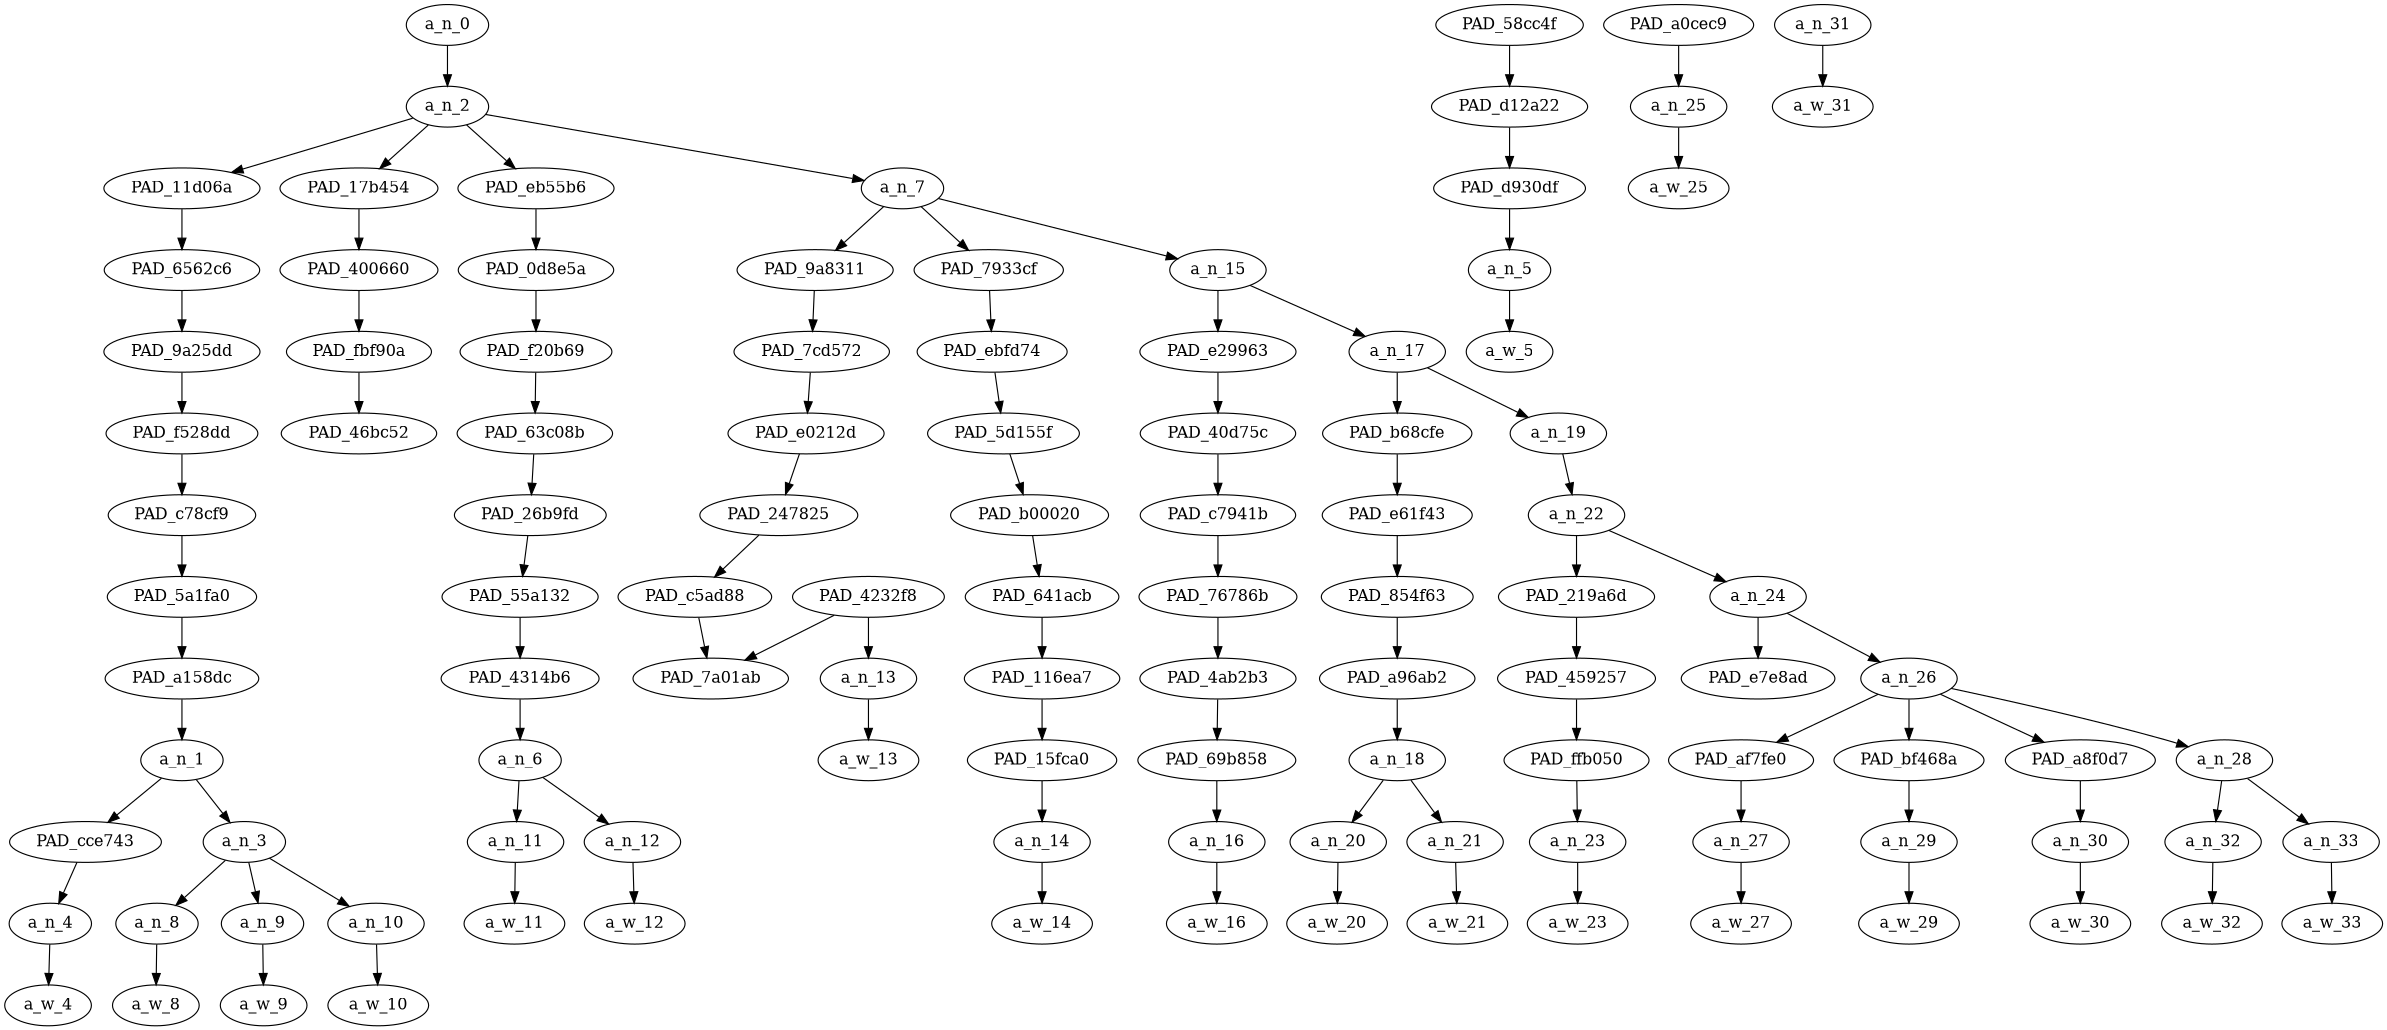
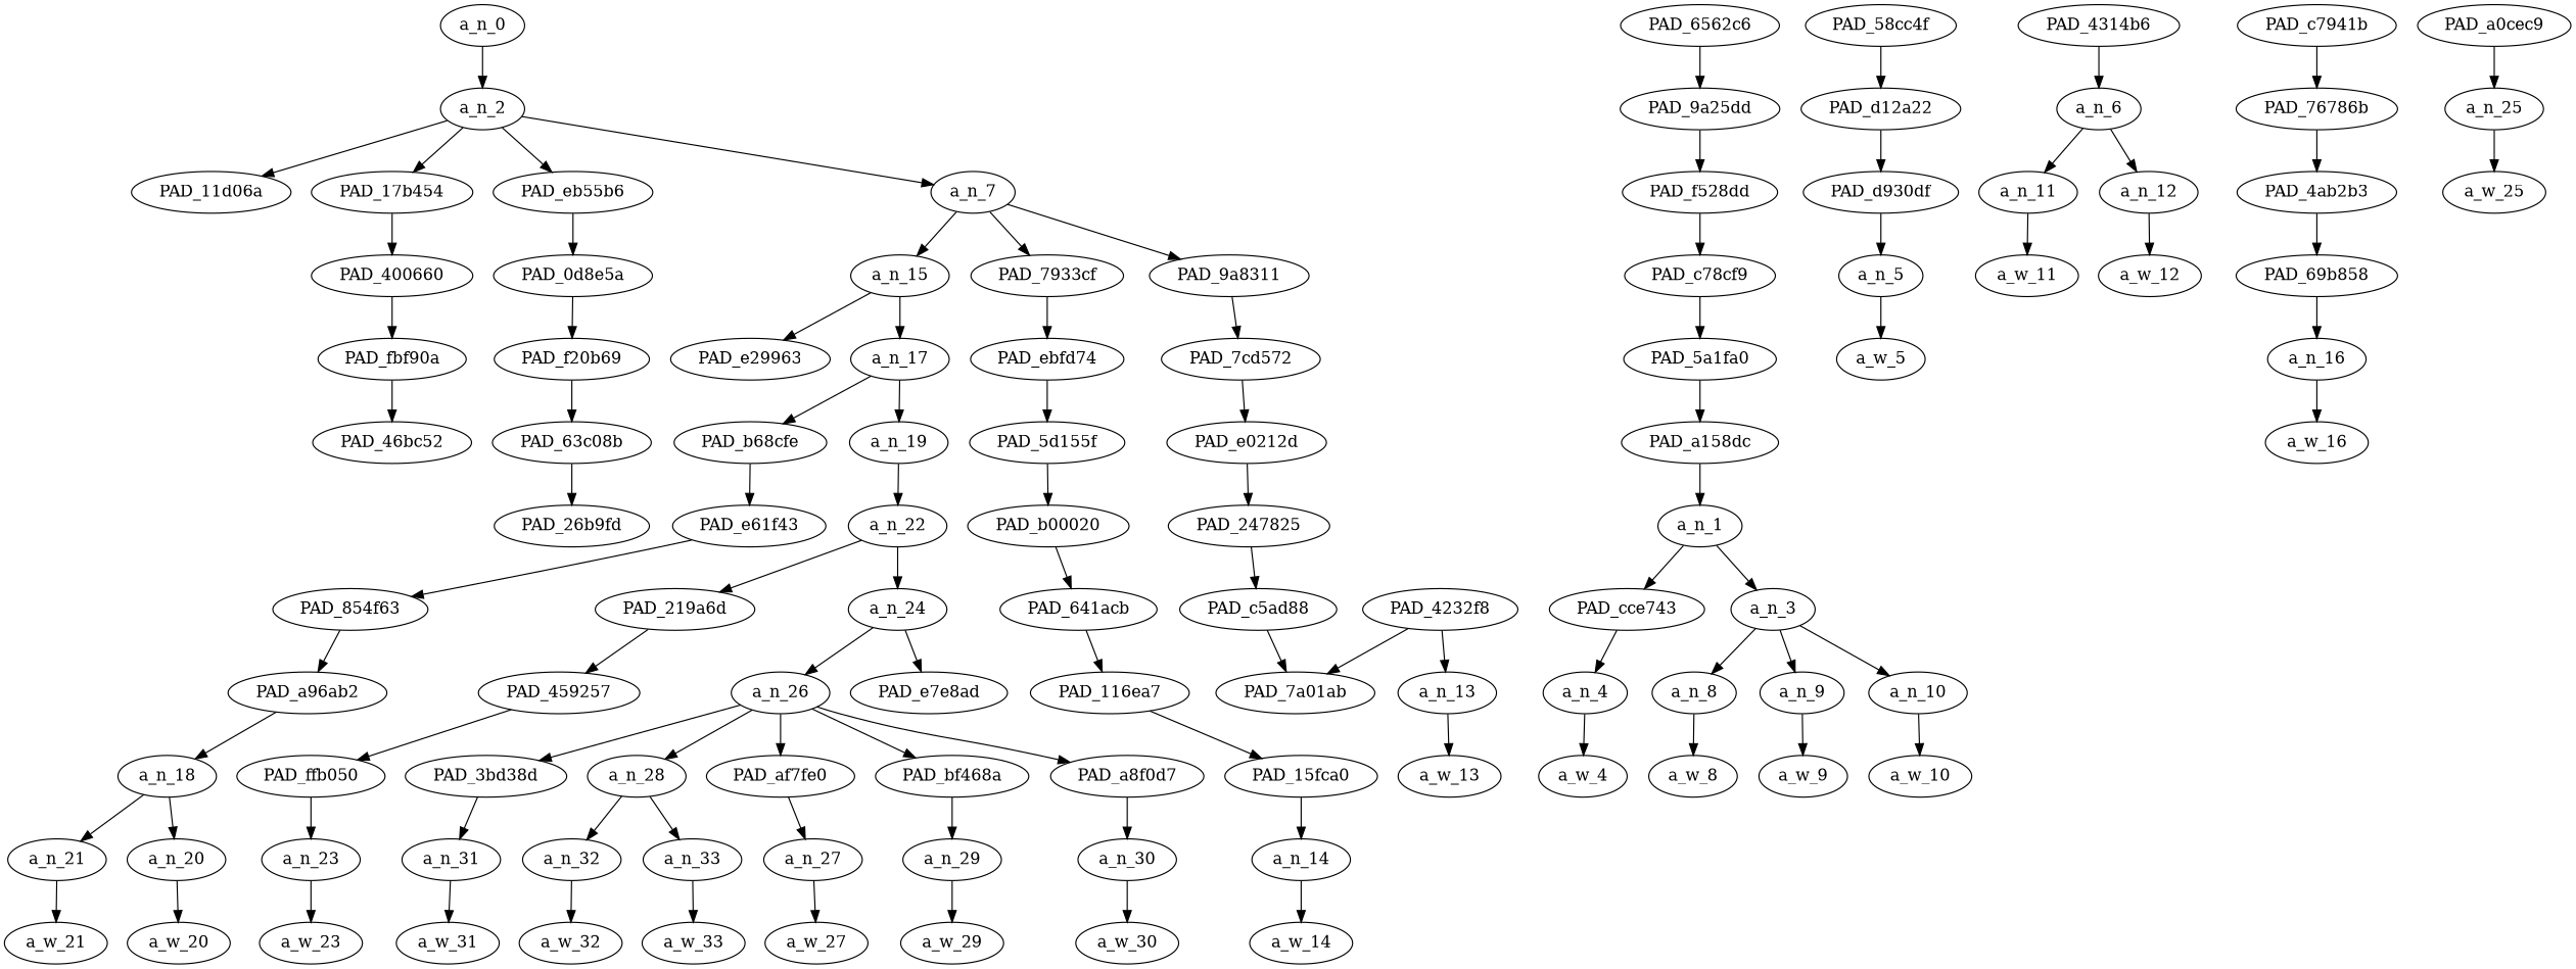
  strict digraph {
    node [div_dir=1 index=0 level=1 text_span="[4]" value=0.25420483]
    a_n_0 [level=11 text_span="[0, 1, 2, 3, 4, 5, 6, 7, 8, 9, 10, 11, 12, 13, 14, 15, 16, 17, 18, 19]" value=1.00000000]
    a_n_2 [index=1 level=10 text_span="[4, 5, 6, 7, 8, 9, 10, 11, 12, 13, 14, 15, 16, 17, 18, 19]" value=0.74502649]
    PAD_11d06a [level=10 text_span="[0, 1, 2, 3]"]
    PAD_6562c6 [level=9 text_span="[0, 1, 2, 3]"]
    PAD_17b454 [index=1 level=9 value=0.03202855]
    PAD_eb55b6 [index=2 level=9 text_span="[5, 6]" value=0.24710743]
    a_n_7 [index=3 level=9 text_span="[7, 8, 9, 10, 11, 12, 13, 14, 15, 16, 17, 18, 19]" value=0.46526393]
    PAD_9a25dd [level=8 text_span="[0, 1, 2, 3]"]
    PAD_400660 [index=1 level=8 value=0.03202855]
    PAD_0d8e5a [index=2 level=8 text_span="[5, 6]" value=0.24710743]
    PAD_9a8311 [index=3 level=8 text_span="[7]" value=0.03526674]
    PAD_7933cf [index=4 level=8 text_span="[8]" value=0.02296026]
    a_n_15 [index=5 level=8 text_span="[9, 10, 11, 12, 13, 14, 15, 16, 17, 18, 19]" value=0.40685536]
    PAD_f528dd [level=7 text_span="[0, 1, 2, 3]"]
    PAD_c78cf9 [level=6 text_span="[0, 1, 2, 3]"]
    PAD_5a1fa0 [level=5 text_span="[0, 1, 2, 3]"]
    PAD_a158dc [level=4 text_span="[0, 1, 2, 3]"]
    a_n_1 [level=3 text_span="[0, 1, 2, 3]"]
    PAD_cce743 [index=1 level=2 text_span="[3]" value=0.02971080]
    a_n_3 [level=2 text_span="[0, 1, 2]" value=0.22404425]
    a_n_4 [index=3 text_span="[3]" value=0.02971080]
    a_n_8 [text_span="[0]" value=0.06208006]
    a_n_9 [index=1 text_span="[1]" value=0.02954467]
    a_n_10 [index=2 text_span="[2]" value=0.13198065]
    a_w_4 [div_dir=0 index=3 level=0 text_span="[3]" value=hey]
    a_w_8 [div_dir=0 level=0 text_span="[0]" value=lol]
    a_w_9 [div_dir=0 index=1 level=0 text_span="[1]" value=nice]
    a_w_10 [div_dir=0 index=2 level=0 text_span="[2]" value=boomerposting]
    PAD_fbf90a [index=1 level=7 value=0.03202855]
    PAD_f20b69 [index=2 level=7 text_span="[5, 6]" value=0.24710743]
    PAD_7cd572 [index=3 level=7 text_span="[7]" value=0.03526674]
    PAD_ebfd74 [index=4 level=7 text_span="[8]" value=0.02296026]
    PAD_e29963 [div_dir=-1 index=5 level=7 text_span="[9]" value=0.02196511]
    a_n_17 [index=6 level=7 text_span="[10, 11, 12, 13, 14, 15, 16, 17, 18, 19]" value=0.38475250]
    PAD_46bc52 [index=1 level=6 value=0.03202855]
    n36 [index=1 label=PAD_58cc4f level=4 value=0.03202855]
    PAD_d12a22 [index=1 level=3 value=0.03202855]
    PAD_d930df [index=2 level=2 value=0.03202855]
    a_n_5 [index=4 value=0.03202855]
    a_w_5 [div_dir=0 index=4 level=0 value=does]
    PAD_63c08b [index=2 level=6 text_span="[5, 6]" value=0.24710743]
    PAD_26b9fd [index=2 level=5 text_span="[5, 6]" value=0.24710743]
-   PAD_55a132 [index=2 level=4 text_span="[5, 6]" value=0.24710743]
    PAD_4314b6 [index=2 level=3 text_span="[5, 6]" value=0.24710743]
    a_n_6 [index=3 level=2 text_span="[5, 6]" value=0.24710743]
    a_n_11 [index=5 text_span="[5]" value=0.16037762]
    a_n_12 [index=6 text_span="[6]" value=0.08566579]
    a_w_11 [div_dir=0 index=5 level=0 text_span="[5]" value=kike]
    a_w_12 [div_dir=0 index=6 level=0 text_span="[6]" value=jism]
    PAD_e0212d [index=3 level=6 text_span="[7]" value=0.03526674]
    PAD_5d155f [index=4 level=6 text_span="[8]" value=0.02296026]
-   PAD_40d75c [div_dir=-1 index=5 level=6 text_span="[9]" value=0.02196511]
    PAD_b68cfe [index=6 level=6 text_span="[10, 11]" value=0.12833307]
    a_n_19 [index=7 level=6 text_span="[12, 13, 14, 15, 16, 17, 18, 19]" value=0.25627291]
    PAD_247825 [index=3 level=5 text_span="[7]" value=0.03526674]
    PAD_c5ad88 [index=3 level=4 text_span="[7]" value=0.03526674]
    PAD_7a01ab [index=3 level=3 text_span="[7]" value=0.03526674]
    PAD_4232f8 [index=4 level=2 text_span="[7]" value=0.03526674]
    a_n_13 [index=7 text_span="[7]" value=0.03526674]
    a_w_13 [div_dir=0 index=7 level=0 text_span="[7]" value=taste]
    PAD_b00020 [index=4 level=5 text_span="[8]" value=0.02296026]
    PAD_641acb [index=4 level=4 text_span="[8]" value=0.02296026]
    PAD_116ea7 [index=4 level=3 text_span="[8]" value=0.02296026]
    PAD_15fca0 [index=5 level=2 text_span="[8]" value=0.02296026]
    a_n_14 [index=8 text_span="[8]" value=0.02296026]
    a_w_14 [div_dir=0 index=8 level=0 text_span="[8]" value=better]
    PAD_c7941b [div_dir=-1 index=5 level=5 text_span="[9]" value=0.02196511]
    PAD_e61f43 [index=6 level=5 text_span="[10, 11]" value=0.12833307]
    a_n_22 [index=7 level=5 text_span="[12, 13, 14, 15, 16, 17, 18, 19]" value=0.25612025]
    PAD_76786b [div_dir=-1 index=5 level=4 text_span="[9]" value=0.02196511]
    PAD_4ab2b3 [div_dir=-1 index=5 level=3 text_span="[9]" value=0.02196511]
    PAD_69b858 [div_dir=-1 index=6 level=2 text_span="[9]" value=0.02196511]
    a_n_16 [div_dir=-1 index=9 text_span="[9]" value=0.02196511]
    a_w_16 [div_dir=0 index=9 level=0 text_span="[9]" value=on]
    PAD_854f63 [index=6 level=4 text_span="[10, 11]" value=0.12833307]
    PAD_219a6d [index=7 level=4 text_span="[12]" value=0.02472074]
    a_n_24 [index=8 level=4 text_span="[13, 14, 15, 16, 17, 18, 19]" value=0.23124684]
    PAD_a96ab2 [index=6 level=3 text_span="[10, 11]" value=0.12833307]
    a_n_18 [index=7 level=2 text_span="[10, 11]" value=0.12833307]
    a_n_20 [index=10 text_span="[10]" value=0.02305244]
    a_n_21 [div_dir=-1 index=11 text_span="[11]" value=0.10524804]
    a_w_20 [div_dir=0 index=10 level=0 text_span="[10]" value=the]
    a_w_21 [div_dir=0 index=11 level=0 text_span="[11]" value=shabbat]
    PAD_459257 [index=7 level=3 text_span="[12]" value=0.02472074]
    PAD_e7e8ad [index=8 level=3 text_span="[13]" value=0.02480489]
    a_n_26 [index=9 level=3 text_span="[14, 15, 16, 17, 18, 19]" value=0.20634218]
    PAD_ffb050 [index=8 level=2 text_span="[12]" value=0.02472074]
    PAD_af7fe0 [index=10 level=2 text_span="[14]" value=0.02511218]
    PAD_bf468a [index=12 level=2 text_span="[17]" value=0.04451676]
    PAD_a8f0d7 [index=13 level=2 text_span="[18]" value=0.06365805]
+   PAD_3bd38d [div_dir=-1 index=14 level=2 text_span="[19]" value=0.02875912]
    a_n_28 [index=11 level=2 text_span="[15, 16]" value=0.04419058]
    a_n_23 [index=12 text_span="[12]" value=0.02472074]
    a_w_23 [div_dir=0 index=12 level=0 text_span="[12]" value=you]
    PAD_a0cec9 [index=9 level=2 text_span="[13]" value=0.02480489]
    a_n_25 [index=13 text_span="[13]" value=0.02480489]
    a_n_27 [index=14 text_span="[14]" value=0.02511218]
    a_n_29 [index=17 text_span="[17]" value=0.04451676]
    a_n_30 [index=18 text_span="[18]" value=0.06365805]
    a_n_31 [div_dir=-1 index=19 text_span="[19]" value=0.02875912]
    a_n_32 [index=15 text_span="[15]" value=0.02303090]
    a_n_33 [index=16 text_span="[16]" value=0.02108868]
    a_w_25 [div_dir=0 index=13 level=0 text_span="[13]" value=d]
    a_w_27 [div_dir=0 index=14 level=0 text_span="[14]" value=know]
    a_w_29 [div_dir=0 index=17 level=0 text_span="[17]" value=lol1]
    a_w_30 [div_dir=0 index=18 level=0 text_span="[18]" value=gimme]
    a_w_31 [div_dir=0 index=19 level=0 text_span="[19]" value=more]
    a_w_32 [div_dir=0 index=15 level=0 text_span="[15]" value=after]
    a_w_33 [div_dir=0 index=16 level=0 text_span="[16]" value=all]
    a_n_0 -> a_n_2
    a_n_2 -> PAD_11d06a
    a_n_2 -> PAD_17b454
    a_n_2 -> PAD_eb55b6
    a_n_2 -> a_n_7
-   PAD_11d06a -> PAD_6562c6
    PAD_6562c6 -> PAD_9a25dd
    PAD_17b454 -> PAD_400660
    PAD_eb55b6 -> PAD_0d8e5a
    a_n_7 -> PAD_9a8311
    a_n_7 -> PAD_7933cf
    a_n_7 -> a_n_15
    PAD_9a25dd -> PAD_f528dd
    PAD_400660 -> PAD_fbf90a
    PAD_0d8e5a -> PAD_f20b69
    PAD_9a8311 -> PAD_7cd572
    PAD_7933cf -> PAD_ebfd74
    a_n_15 -> PAD_e29963
    a_n_15 -> a_n_17
    PAD_f528dd -> PAD_c78cf9
    PAD_c78cf9 -> PAD_5a1fa0
    PAD_5a1fa0 -> PAD_a158dc
    PAD_a158dc -> a_n_1
    a_n_1 -> PAD_cce743
    a_n_1 -> a_n_3
    PAD_cce743 -> a_n_4
    a_n_3 -> a_n_8
    a_n_3 -> a_n_9
    a_n_3 -> a_n_10
    a_n_4 -> a_w_4
    a_n_8 -> a_w_8
    a_n_9 -> a_w_9
    a_n_10 -> a_w_10
    PAD_fbf90a -> PAD_46bc52
    PAD_f20b69 -> PAD_63c08b
    PAD_7cd572 -> PAD_e0212d
    PAD_ebfd74 -> PAD_5d155f
-   PAD_e29963 -> PAD_40d75c
    a_n_17 -> PAD_b68cfe
    a_n_17 -> a_n_19
    n36 -> PAD_d12a22
    PAD_d12a22 -> PAD_d930df
    PAD_d930df -> a_n_5
    a_n_5 -> a_w_5
    PAD_63c08b -> PAD_26b9fd
-   PAD_26b9fd -> PAD_55a132
-   PAD_55a132 -> PAD_4314b6
    PAD_4314b6 -> a_n_6
    a_n_6 -> a_n_11
    a_n_6 -> a_n_12
    a_n_11 -> a_w_11
    a_n_12 -> a_w_12
    PAD_e0212d -> PAD_247825
    PAD_5d155f -> PAD_b00020
-   PAD_40d75c -> PAD_c7941b
    PAD_b68cfe -> PAD_e61f43
    a_n_19 -> a_n_22
    PAD_247825 -> PAD_c5ad88
    PAD_c5ad88 -> PAD_7a01ab
    PAD_4232f8 -> PAD_7a01ab
    PAD_4232f8 -> a_n_13
    a_n_13 -> a_w_13
    PAD_b00020 -> PAD_641acb
    PAD_641acb -> PAD_116ea7
    PAD_116ea7 -> PAD_15fca0
    PAD_15fca0 -> a_n_14
    a_n_14 -> a_w_14
    PAD_c7941b -> PAD_76786b
    PAD_e61f43 -> PAD_854f63
    a_n_22 -> PAD_219a6d
    a_n_22 -> a_n_24
    PAD_76786b -> PAD_4ab2b3
    PAD_4ab2b3 -> PAD_69b858
    PAD_69b858 -> a_n_16
    a_n_16 -> a_w_16
    PAD_854f63 -> PAD_a96ab2
    PAD_219a6d -> PAD_459257
    a_n_24 -> PAD_e7e8ad
    a_n_24 -> a_n_26
    PAD_a96ab2 -> a_n_18
    a_n_18 -> a_n_20
    a_n_18 -> a_n_21
    a_n_20 -> a_w_20
    a_n_21 -> a_w_21
    PAD_459257 -> PAD_ffb050
    a_n_26 -> PAD_af7fe0
    a_n_26 -> PAD_bf468a
    a_n_26 -> PAD_a8f0d7
+   a_n_26 -> PAD_3bd38d
    a_n_26 -> a_n_28
    PAD_ffb050 -> a_n_23
    PAD_af7fe0 -> a_n_27
    PAD_bf468a -> a_n_29
    PAD_a8f0d7 -> a_n_30
+   PAD_3bd38d -> a_n_31
    a_n_28 -> a_n_32
    a_n_28 -> a_n_33
    a_n_23 -> a_w_23
    PAD_a0cec9 -> a_n_25
    a_n_25 -> a_w_25
    a_n_27 -> a_w_27
    a_n_29 -> a_w_29
    a_n_30 -> a_w_30
    a_n_31 -> a_w_31
    a_n_32 -> a_w_32
    a_n_33 -> a_w_33
  }
